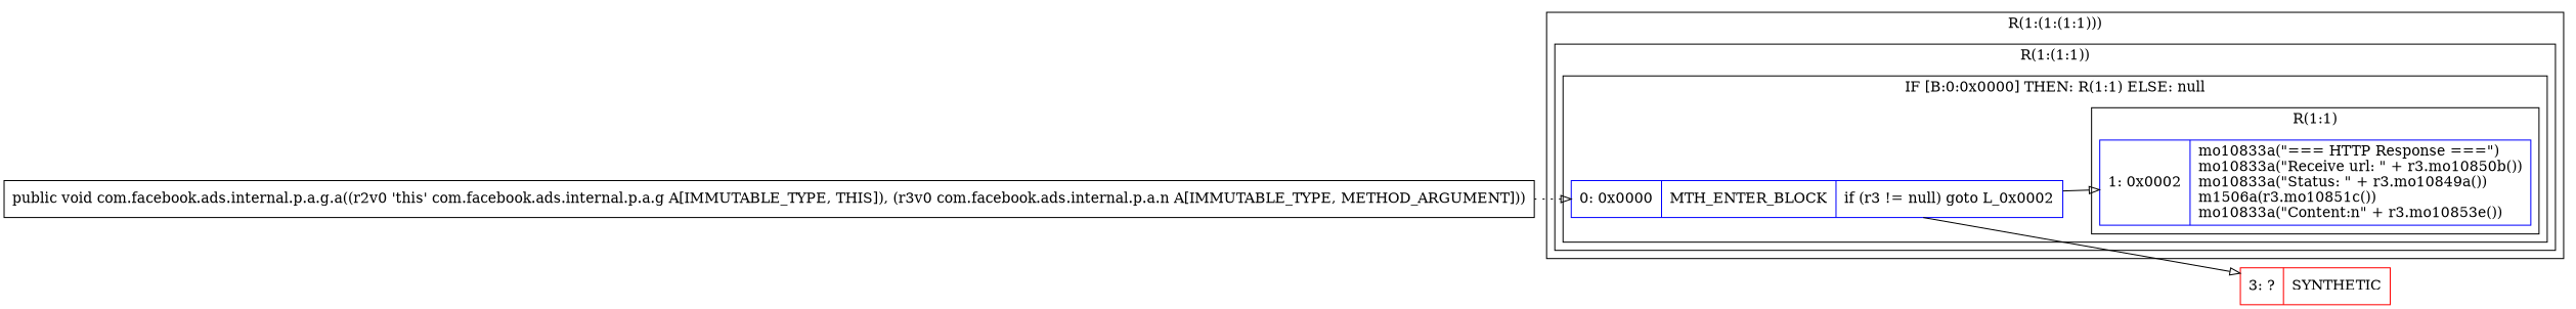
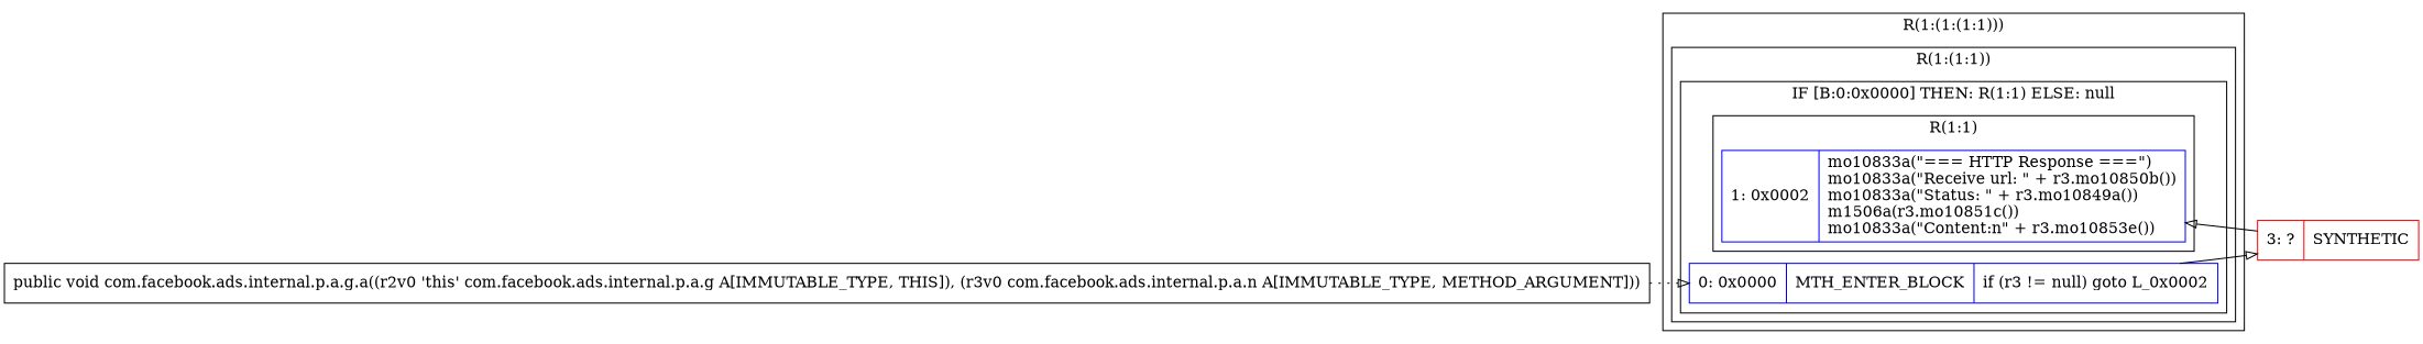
  digraph {
    rankdir=LR
    node [color=blue shape=record]
    edge [arrowhead=onormal style=solid]
    n1 [label="{1\:\ 0x0002|mo10833a(\"=== HTTP Response ===\")\lmo10833a(\"Receive url: \" + r3.mo10850b())\lmo10833a(\"Status: \" + r3.mo10849a())\lm1506a(r3.mo10851c())\lmo10833a(\"Content:n\" + r3.mo10853e())\l}"]
    n2 [label="{0\:\ 0x0000|MTH_ENTER_BLOCK\l|if (r3 != null) goto L_0x0002\l}"]
    n3 [color=red label="{3\:\ ?|SYNTHETIC\l}"]
    n4 [label="{public void com.facebook.ads.internal.p.a.g.a((r2v0 'this' com.facebook.ads.internal.p.a.g A[IMMUTABLE_TYPE, THIS]), (r3v0 com.facebook.ads.internal.p.a.n A[IMMUTABLE_TYPE, METHOD_ARGUMENT])) }" color=""]
    subgraph cluster_1 {
      label="R(1:(1:(1:1)))"
      subgraph cluster_2 {
        label="R(1:(1:1))"
        subgraph cluster_3 {
          label="IF [B:0:0x0000] THEN: R(1:1) ELSE: null"
          n2
          subgraph cluster_4 {
            label="R(1:1)"
            n1
          }
        }
      }
    }
-   n2 -> n1
+   n3 -> n1
    n2 -> n3
    n4 -> n2 [style=dotted]
  }
